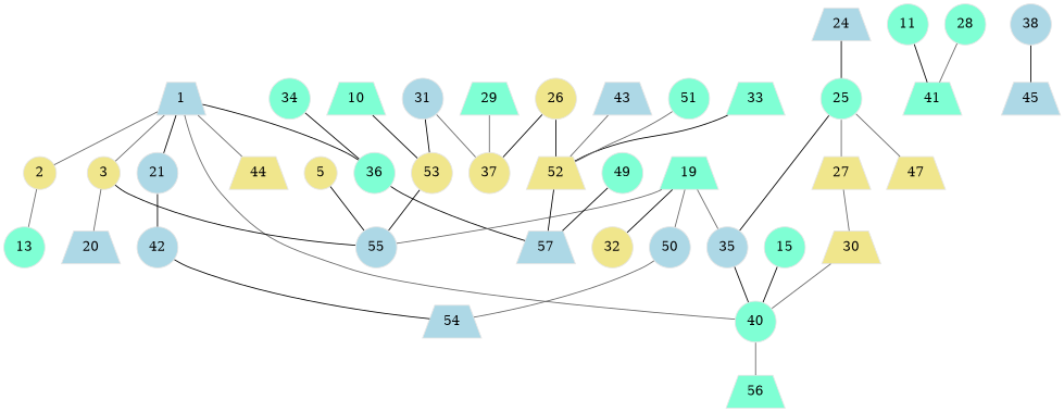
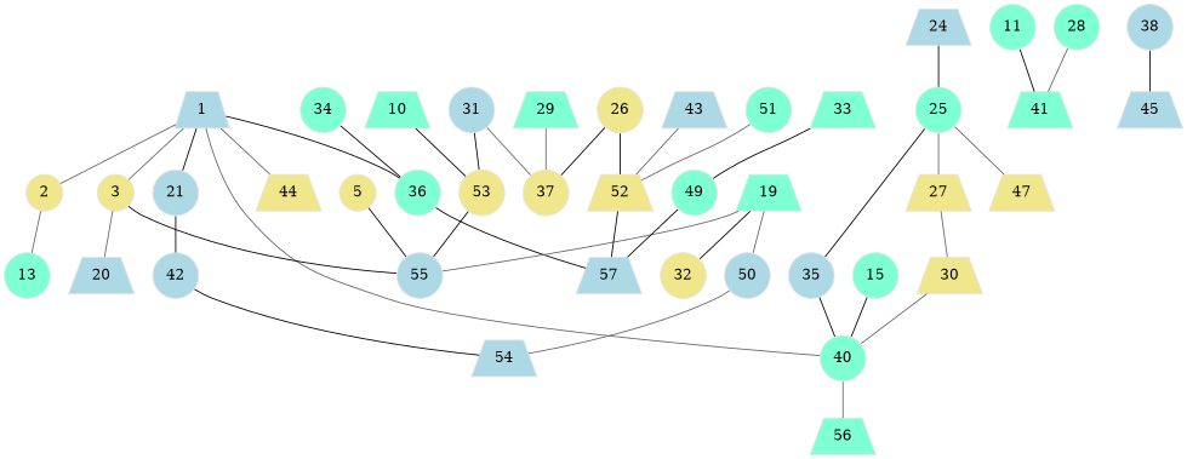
  graph {
    node [color=gray90 fillcolor=aquamarine shape=circle style=filled]
    edge [color=black weight=1.0]
    1 [fillcolor=lightblue shape=trapezium]
    2 [fillcolor=khaki]
    3 [fillcolor=khaki]
    21 [fillcolor=lightblue]
    36
    40
    44 [fillcolor=khaki shape=trapezium]
    13
    20 [fillcolor=lightblue shape=trapezium]
    55 [fillcolor=lightblue]
    42 [fillcolor=lightblue]
    57 [fillcolor=lightblue shape=trapezium]
    56 [shape=trapezium]
    5 [fillcolor=khaki]
    10 [shape=trapezium]
    53 [fillcolor=khaki]
    41 [shape=trapezium]
    11
    15
    19 [shape=trapezium]
    32 [fillcolor=khaki]
    35 [fillcolor=lightblue]
    50 [fillcolor=lightblue]
    52 [fillcolor=khaki shape=trapezium]
    54 [fillcolor=lightblue shape=trapezium]
    24 [fillcolor=lightblue shape=trapezium]
    25
    27 [fillcolor=khaki shape=trapezium]
    47 [fillcolor=khaki shape=trapezium]
    30 [fillcolor=khaki shape=trapezium]
    26 [fillcolor=khaki]
    37 [fillcolor=khaki]
    28
    29 [shape=trapezium]
    31 [fillcolor=lightblue]
    33 [shape=trapezium]
    34
    38 [fillcolor=lightblue]
    45 [fillcolor=lightblue shape=trapezium]
    43 [fillcolor=lightblue shape=trapezium]
    49
    51
    1 -- 2 [color=gray40]
    1 -- 3 [color=gray40]
    1 -- 21
    1 -- 36
    1 -- 40 [color=gray40]
    1 -- 44 [color=gray40]
    2 -- 13 [color=gray40]
    3 -- 20 [color=gray40]
    3 -- 55
    21 -- 42
    36 -- 57
    40 -- 56 [color=gray40]
    42 -- 54
    5 -- 55
    10 -- 53
    53 -- 55
    11 -- 41
    15 -- 40
    19 -- 55 [color=gray40]
    19 -- 32
-   19 -- 35 [color=gray40]
    19 -- 50 [color=gray40]
    35 -- 40
    50 -- 54 [color=gray40]
    52 -- 57
    24 -- 25
    25 -- 35
    25 -- 27 [color=gray40]
    25 -- 47 [color=gray40]
    27 -- 30 [color=gray40]
    30 -- 40 [color=gray40]
    26 -- 52
    26 -- 37
    28 -- 41 [color=gray40]
    29 -- 37 [color=gray40]
    31 -- 53
    31 -- 37 [color=gray40]
-   33 -- 52
+   33 -- 49
    34 -- 36
    38 -- 45
    43 -- 52 [color=gray40]
    49 -- 57
    51 -- 52 [color=gray40]
  }
